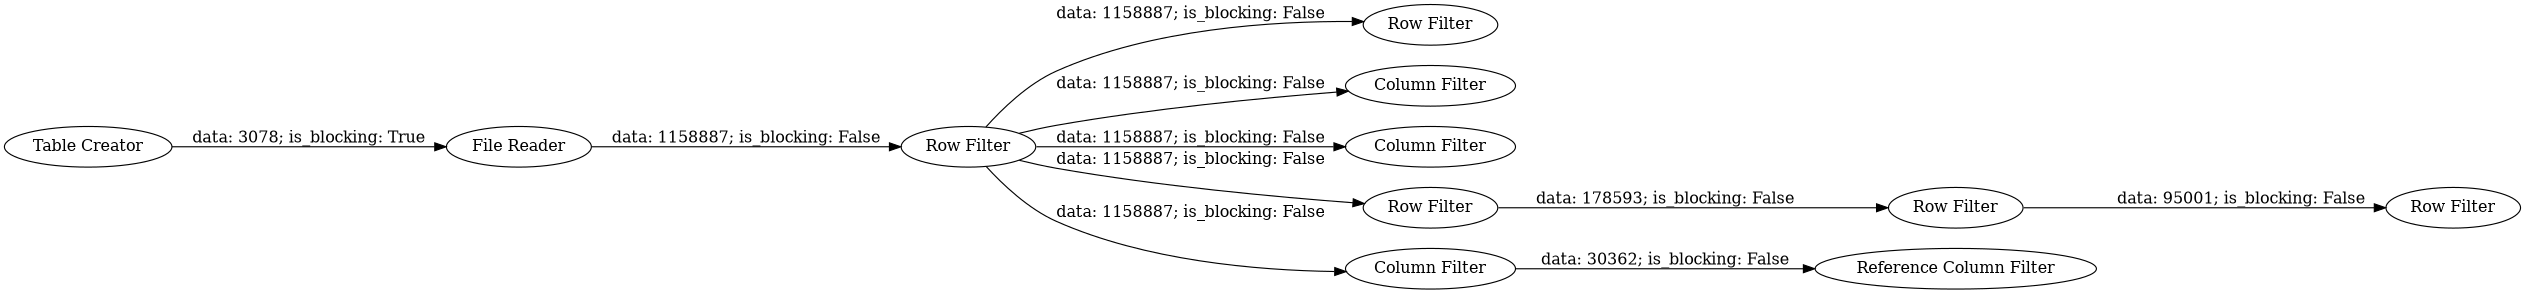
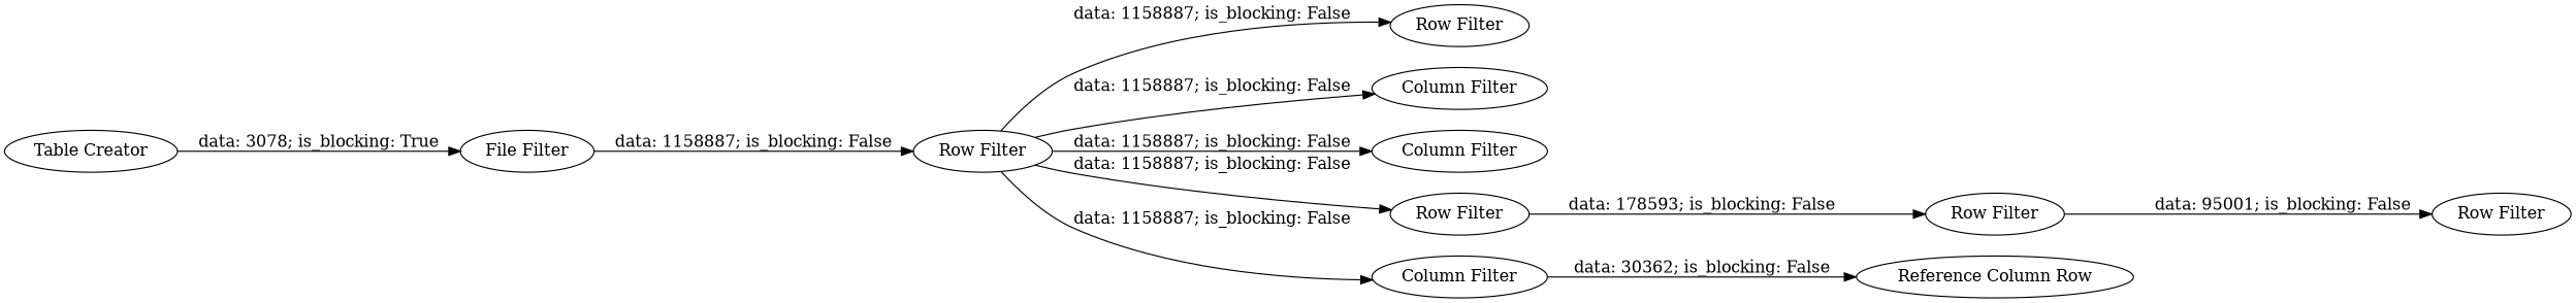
  digraph {
    fontname="DejaVu Serif"
    rankdir=LR
    node [fontname="DejaVu Serif"]
    edge [fontname="DejaVu Serif"]
    n1 [label="Row Filter"]
    n2 [label="Row Filter"]
    n3 [label="Row Filter"]
    n4 [label="Column Filter"]
    n5 [label="Column Filter"]
    n6 [label="Row Filter"]
    n7 [label="Column Filter"]
    n8 [label="Row Filter"]
-   n9 [label="Reference Column Filter"]
+   n9 [label="Reference Column Row"]
    n10 [label="Table Creator"]
-   n11 [label="File Reader"]
+   n11 [label="File Filter"]
    n3 -> n2 [label="data: 1158887; is_blocking: False"]
    n3 -> n4 [label="data: 1158887; is_blocking: False"]
    n3 -> n5 [label="data: 1158887; is_blocking: False"]
    n3 -> n6 [label="data: 1158887; is_blocking: False"]
    n3 -> n7 [label="data: 1158887; is_blocking: False"]
    n6 -> n8 [label="data: 178593; is_blocking: False"]
    n7 -> n9 [label="data: 30362; is_blocking: False"]
    n8 -> n1 [label="data: 95001; is_blocking: False"]
    n10 -> n11 [label="data: 3078; is_blocking: True"]
    n11 -> n3 [label="data: 1158887; is_blocking: False"]
  }
